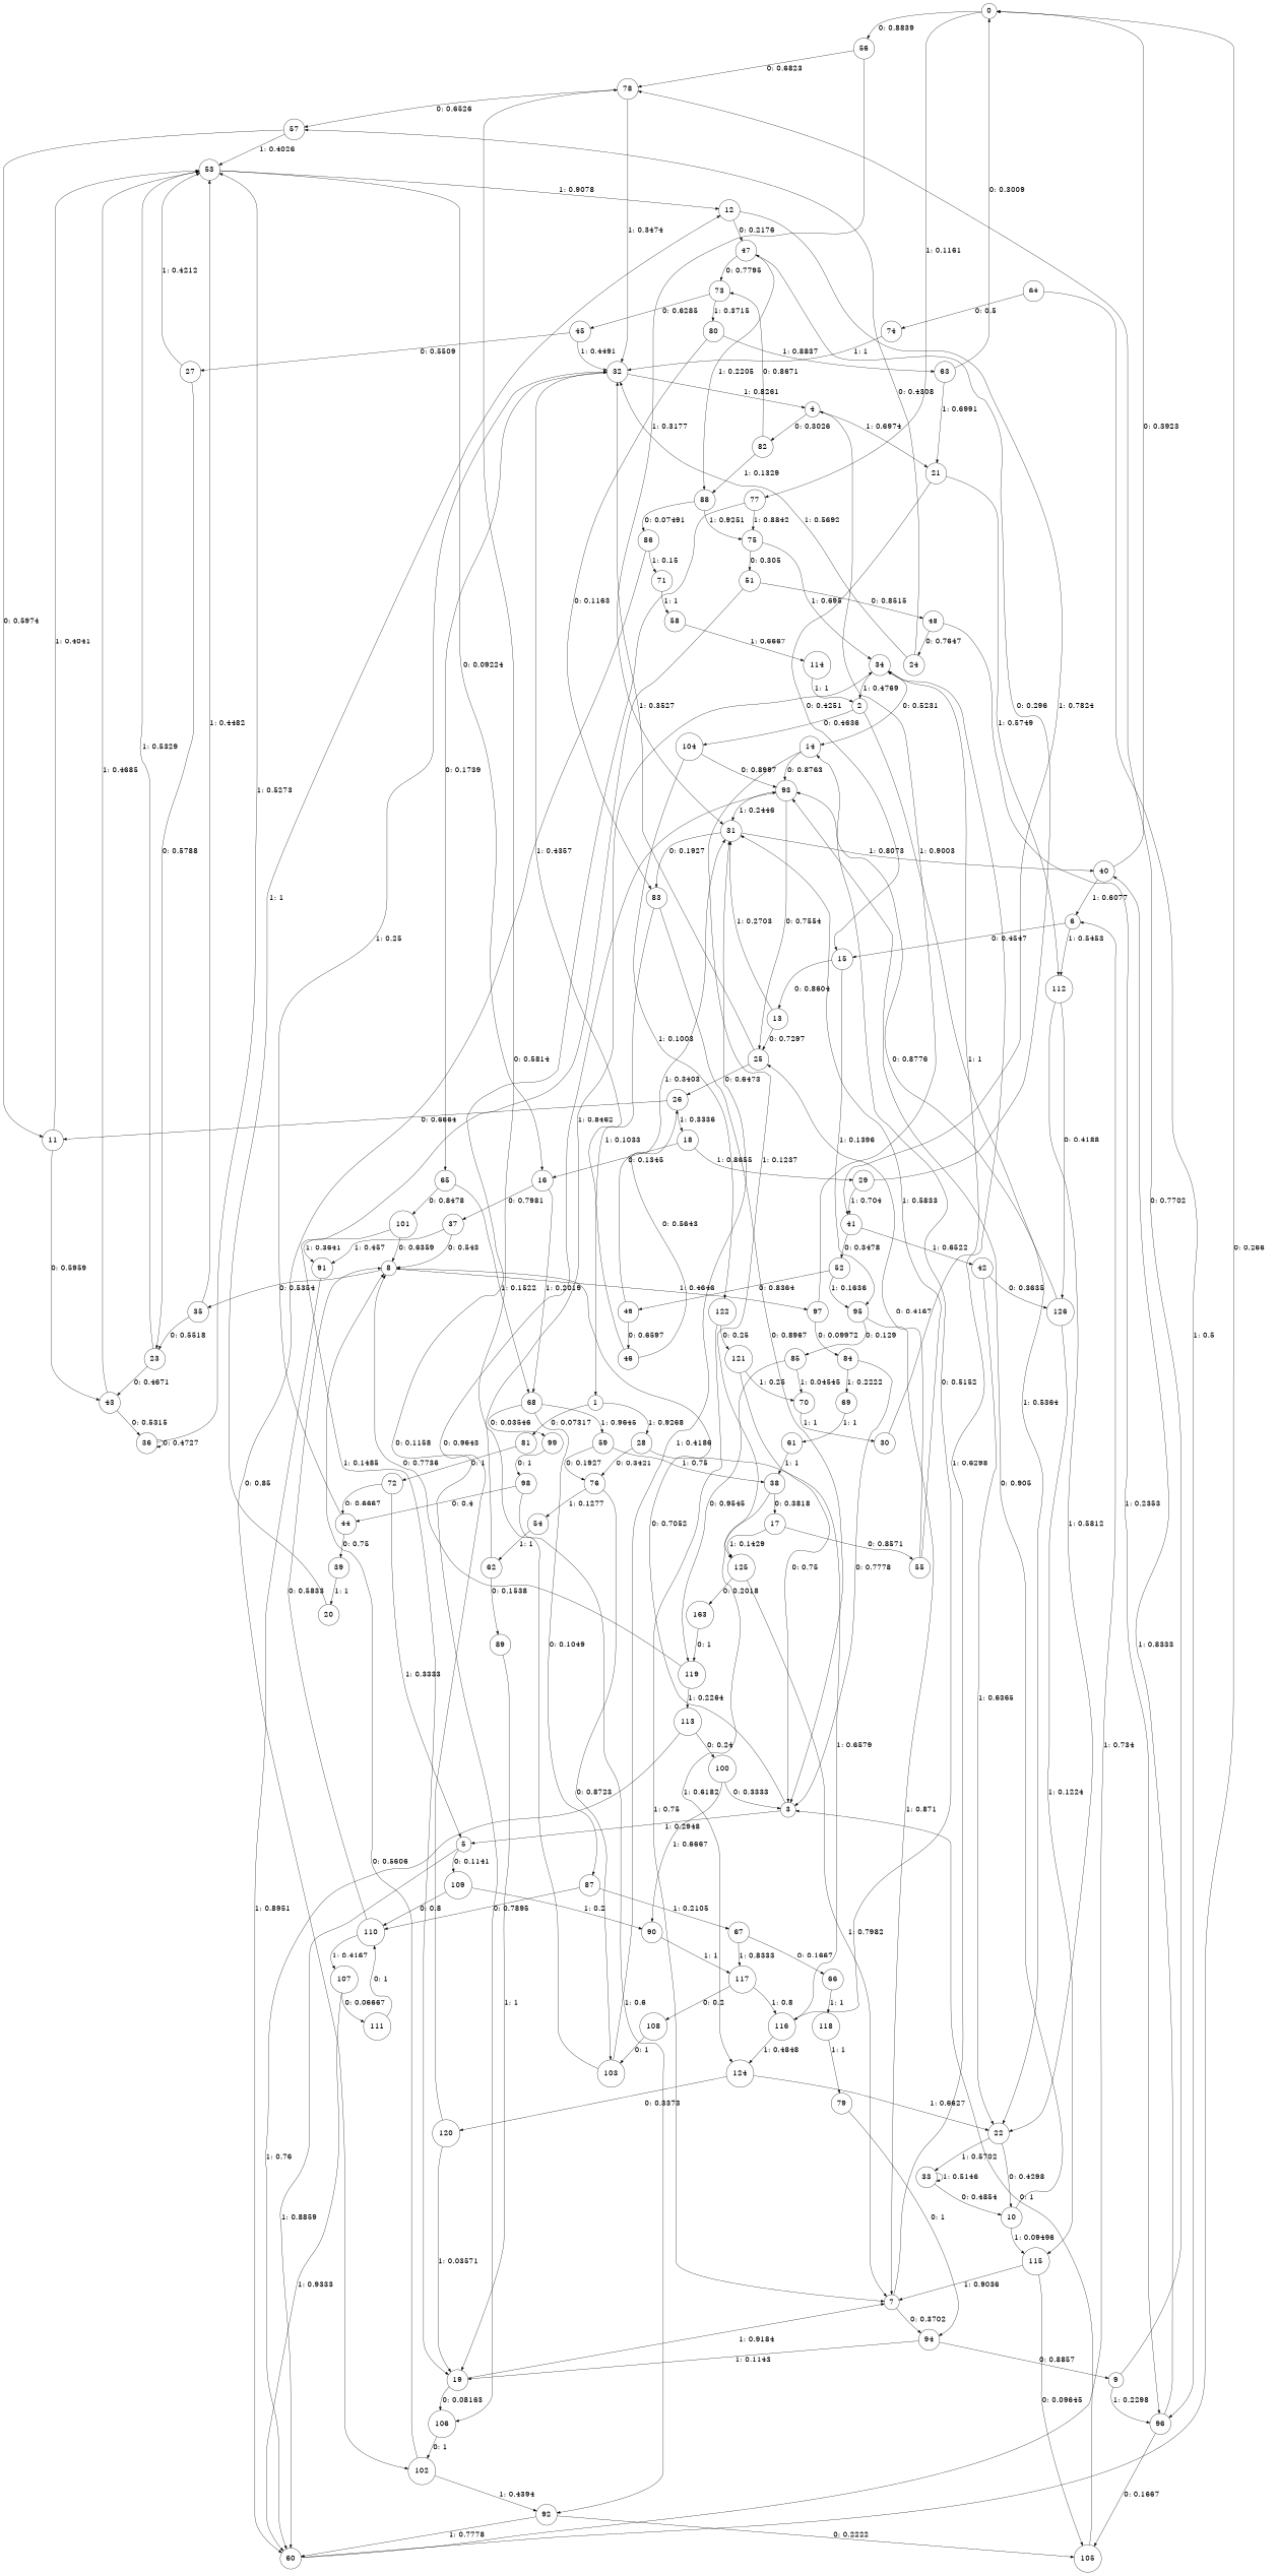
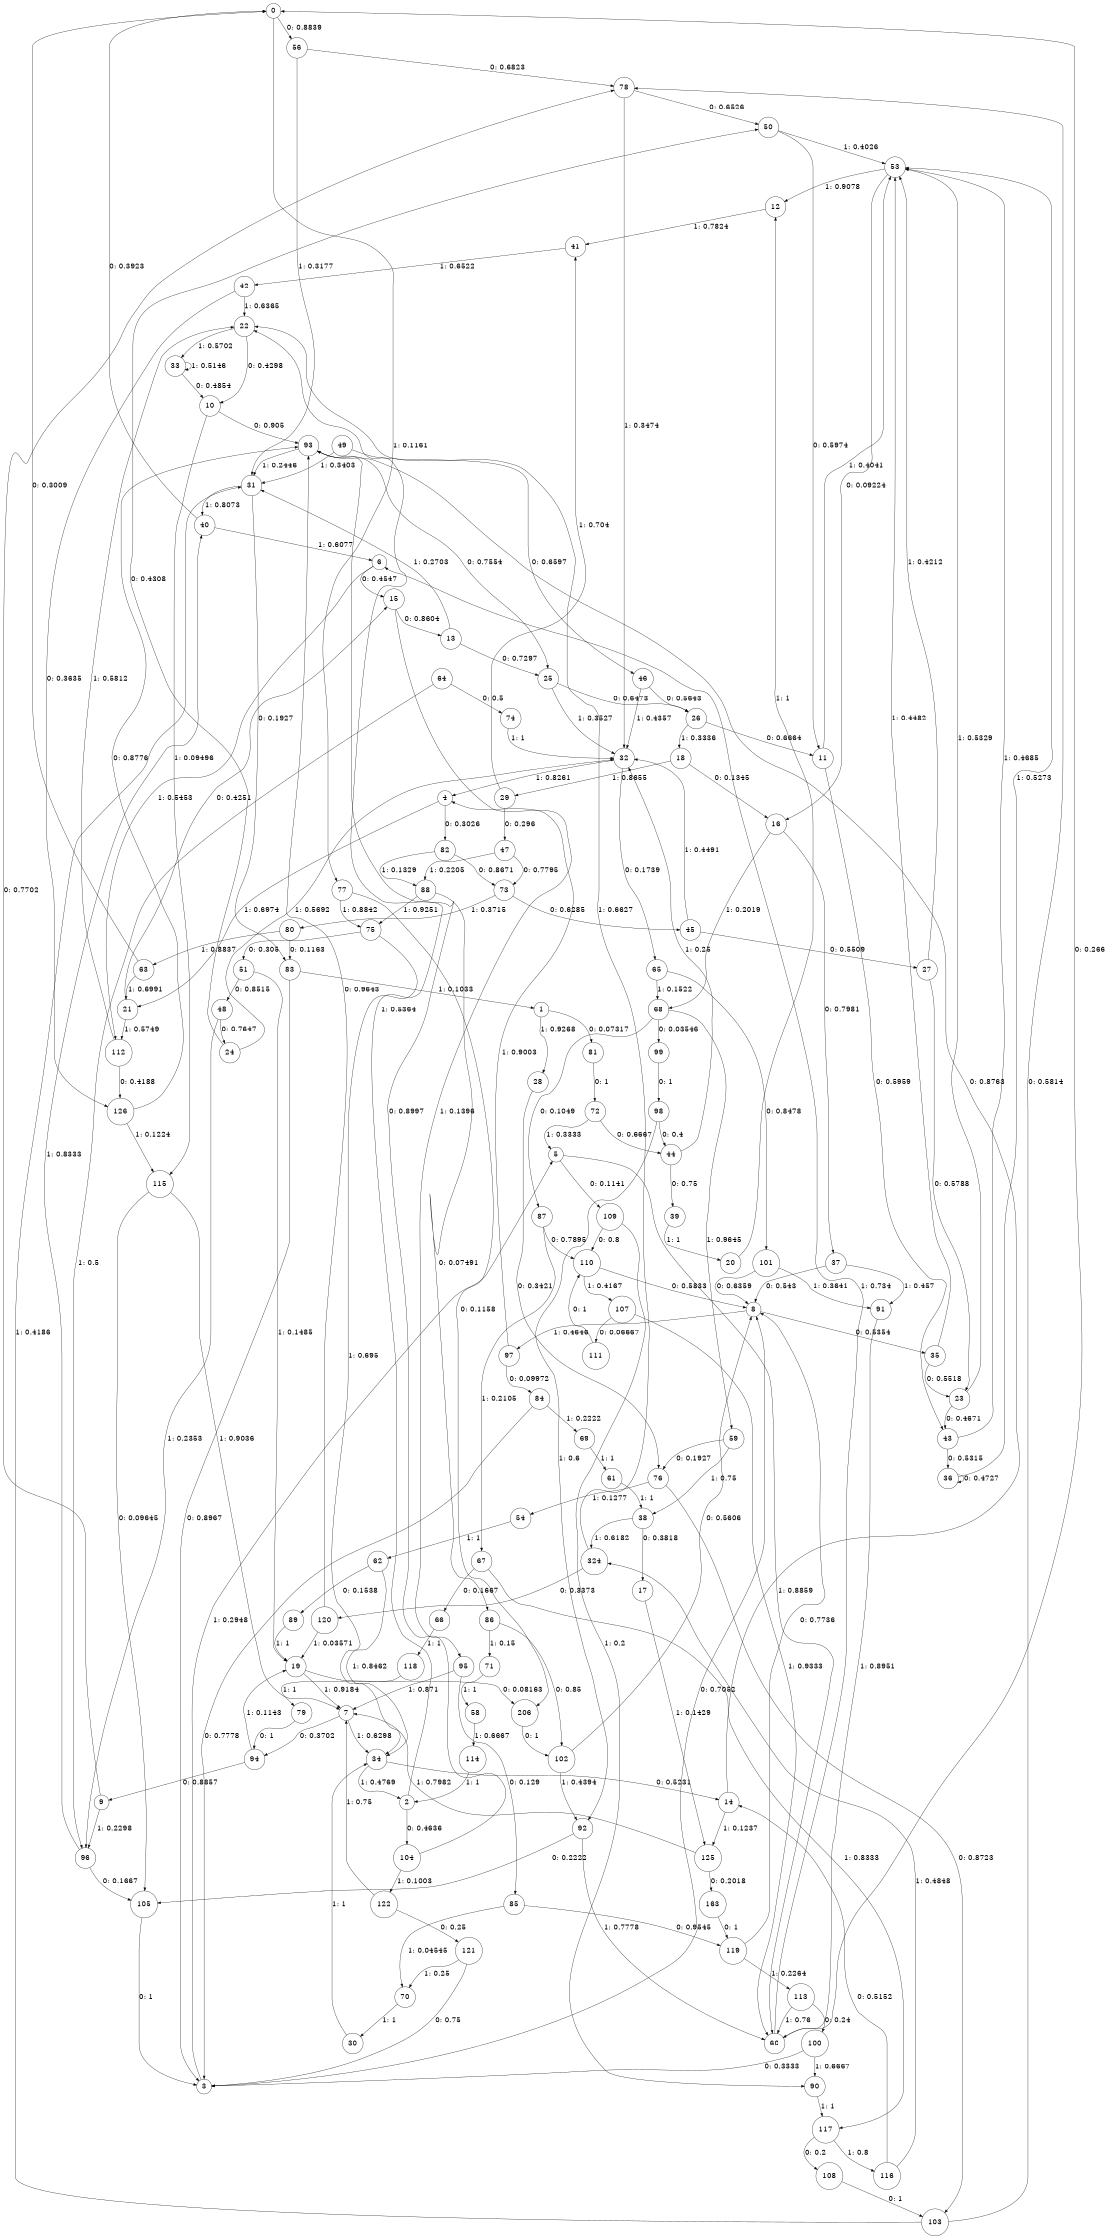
  digraph {
    node [fontsize=24 shape=circle]
    edge [fontsize=24]
    0
    56
    77
    78
    31
-   106
+   106 [label=206]
    75
-   57
+   57 [label=50]
    32
    40
    83
    102
    34
    51
    1
    81
    28
    72
    76
    116
    5
    44
    54
    103
    14
-   124
+   124 [label=324]
    2
    104
    22
    93
    122
    10
    33
    25
    7
    121
    115
    3
    8
    35
    97
    109
    60
    53
    23
    4
    84
    110
    90
    6
    82
    21
    73
    88
    15
    112
    45
    80
    86
    13
    95
    126
    107
    117
    85
    94
    9
    19
    96
    125
    12
    16
    43
    69
    105
    11
    65
    26
    36
    47
    41
    37
    68
-   52
    42
    49
    18
    n88 [label=163]
    119
    70
    91
    59
    99
    87
    38
    98
    17
-   55
    29
    92
    20
    24
    101
    27
    62
    120
    30
    67
    39
    46
    63
    71
    48
    64
    74
    89
    58
    114
    61
    66
    118
    79
    108
    113
    100
    111
    0 -> 56 [label="0: 0.8839   "]
    0 -> 77 [label="1: 0.1161   "]
    56 -> 78 [label="0: 0.6823   "]
    56 -> 31 [label="1: 0.3177   "]
    77 -> 106 [label="0: 0.1158   "]
    77 -> 75 [label="1: 0.8842   "]
    78 -> 57 [label="0: 0.6526   "]
    78 -> 32 [label="1: 0.3474   "]
    31 -> 40 [label="1: 0.8073   "]
    31 -> 83 [label="0: 0.1927   "]
    106 -> 102 [label="0: 1        "]
    75 -> 34 [label="1: 0.695    "]
    75 -> 51 [label="0: 0.305    "]
    57 -> 53 [label="1: 0.4026   "]
    57 -> 11 [label="0: 0.5974   "]
    32 -> 4 [label="1: 0.8261   "]
    32 -> 65 [label="0: 0.1739   "]
    40 -> 0 [label="0: 0.3923   "]
    40 -> 6 [label="1: 0.6077   "]
    83 -> 1 [label="1: 0.1033   "]
    83 -> 3 [label="0: 0.8967   "]
    102 -> 8 [label="0: 0.5606   "]
    102 -> 92 [label="1: 0.4394   "]
    34 -> 14 [label="0: 0.5231   "]
    34 -> 2 [label="1: 0.4769   "]
    51 -> 19 [label="1: 0.1485   "]
    51 -> 48 [label="0: 0.8515   "]
    1 -> 81 [label="0: 0.07317  "]
    1 -> 28 [label="1: 0.9268   "]
    81 -> 72 [label="0: 1        "]
    28 -> 76 [label="0: 0.3421   "]
-   28 -> 116 [label="1: 0.6579   "]
    72 -> 5 [label="1: 0.3333   "]
    72 -> 44 [label="0: 0.6667   "]
    76 -> 54 [label="1: 0.1277   "]
    76 -> 103 [label="0: 0.8723   "]
    116 -> 14 [label="0: 0.5152   "]
    116 -> 124 [label="1: 0.4848   "]
    5 -> 109 [label="0: 0.1141   "]
    5 -> 60 [label="1: 0.8859   "]
    44 -> 32 [label="1: 0.25     "]
    44 -> 39 [label="0: 0.75     "]
    54 -> 62 [label="1: 1        "]
    103 -> 78 [label="0: 0.5814   "]
    103 -> 31 [label="1: 0.4186   "]
    14 -> 93 [label="0: 0.8763   "]
    14 -> 125 [label="1: 0.1237   "]
    124 -> 22 [label="1: 0.6627   "]
    124 -> 120 [label="0: 0.3373   "]
    2 -> 104 [label="0: 0.4636   "]
    2 -> 22 [label="1: 0.5364   "]
    104 -> 93 [label="0: 0.8997   "]
    104 -> 122 [label="1: 0.1003   "]
    22 -> 10 [label="0: 0.4298   "]
    22 -> 33 [label="1: 0.5702   "]
    93 -> 31 [label="1: 0.2446   "]
    93 -> 25 [label="0: 0.7554   "]
    122 -> 7 [label="1: 0.75     "]
    122 -> 121 [label="0: 0.25     "]
    10 -> 93 [label="0: 0.905    "]
    10 -> 115 [label="1: 0.09496  "]
    33 -> 10 [label="0: 0.4854   "]
    33 -> 33 [label="1: 0.5146   "]
    25 -> 32 [label="1: 0.3527   "]
    25 -> 26 [label="0: 0.6473   "]
    7 -> 34 [label="1: 0.6298   "]
    7 -> 94 [label="0: 0.3702   "]
    121 -> 3 [label="0: 0.75     "]
    121 -> 70 [label="1: 0.25     "]
    115 -> 7 [label="1: 0.9036   "]
    115 -> 105 [label="0: 0.09645  "]
    3 -> 5 [label="1: 0.2948   "]
    3 -> 8 [label="0: 0.7052   "]
    8 -> 35 [label="0: 0.5354   "]
    8 -> 97 [label="1: 0.4646   "]
    35 -> 53 [label="1: 0.4482   "]
    35 -> 23 [label="0: 0.5518   "]
    97 -> 4 [label="1: 0.9003   "]
    97 -> 84 [label="0: 0.09972  "]
    109 -> 110 [label="0: 0.8      "]
    109 -> 90 [label="1: 0.2      "]
    60 -> 0 [label="0: 0.266    "]
    60 -> 6 [label="1: 0.734    "]
    53 -> 12 [label="1: 0.9078   "]
    53 -> 16 [label="0: 0.09224  "]
    23 -> 53 [label="1: 0.5329   "]
    23 -> 43 [label="0: 0.4671   "]
    4 -> 82 [label="0: 0.3026   "]
    4 -> 21 [label="1: 0.6974   "]
    84 -> 3 [label="0: 0.7778   "]
    84 -> 69 [label="1: 0.2222   "]
    110 -> 8 [label="0: 0.5833   "]
    110 -> 107 [label="1: 0.4167   "]
    90 -> 117 [label="1: 1        "]
    6 -> 15 [label="0: 0.4547   "]
    6 -> 112 [label="1: 0.5453   "]
    82 -> 73 [label="0: 0.8671   "]
    82 -> 88 [label="1: 0.1329   "]
    21 -> 15 [label="0: 0.4251   "]
    21 -> 112 [label="1: 0.5749   "]
    73 -> 45 [label="0: 0.6285   "]
    73 -> 80 [label="1: 0.3715   "]
    88 -> 75 [label="1: 0.9251   "]
    88 -> 86 [label="0: 0.07491  "]
    15 -> 13 [label="0: 0.8604   "]
    15 -> 95 [label="1: 0.1396   "]
    112 -> 22 [label="1: 0.5812   "]
    112 -> 126 [label="0: 0.4188   "]
    45 -> 32 [label="1: 0.4491   "]
    45 -> 27 [label="0: 0.5509   "]
    80 -> 83 [label="0: 0.1163   "]
    80 -> 63 [label="1: 0.8837   "]
    86 -> 102 [label="0: 0.85     "]
    86 -> 71 [label="1: 0.15     "]
    13 -> 31 [label="1: 0.2703   "]
    13 -> 25 [label="0: 0.7297   "]
    95 -> 7 [label="1: 0.871    "]
    95 -> 85 [label="0: 0.129    "]
    126 -> 93 [label="0: 0.8776   "]
    126 -> 115 [label="1: 0.1224   "]
    107 -> 60 [label="1: 0.9333   "]
    107 -> 111 [label="0: 0.06667  "]
    117 -> 116 [label="1: 0.8      "]
    117 -> 108 [label="0: 0.2      "]
    85 -> 119 [label="0: 0.9545   "]
    85 -> 70 [label="1: 0.04545  "]
    94 -> 9 [label="0: 0.8857   "]
    94 -> 19 [label="1: 0.1143   "]
    9 -> 78 [label="0: 0.7702   "]
    9 -> 96 [label="1: 0.2298   "]
    19 -> 106 [label="0: 0.08163  "]
    19 -> 7 [label="1: 0.9184   "]
    96 -> 40 [label="1: 0.8333   "]
    96 -> 105 [label="0: 0.1667   "]
    125 -> 7 [label="1: 0.7982   "]
    125 -> n88 [label="0: 0.2018   "]
-   12 -> 47 [label="0: 0.2176   "]
    12 -> 41 [label="1: 0.7824   "]
    16 -> 37 [label="0: 0.7981   "]
    16 -> 68 [label="1: 0.2019   "]
    43 -> 53 [label="1: 0.4685   "]
    43 -> 36 [label="0: 0.5315   "]
    69 -> 61 [label="1: 1        "]
    105 -> 3 [label="0: 1        "]
    11 -> 53 [label="1: 0.4041   "]
    11 -> 43 [label="0: 0.5959   "]
    65 -> 68 [label="1: 0.1522   "]
    65 -> 101 [label="0: 0.8478   "]
    26 -> 11 [label="0: 0.6664   "]
    26 -> 18 [label="1: 0.3336   "]
    36 -> 53 [label="1: 0.5273   "]
    36 -> 36 [label="0: 0.4727   "]
    47 -> 73 [label="0: 0.7795   "]
    47 -> 88 [label="1: 0.2205   "]
-   41 -> 52 [label="0: 0.3478   "]
    41 -> 42 [label="1: 0.6522   "]
    37 -> 8 [label="0: 0.543    "]
    37 -> 91 [label="1: 0.457    "]
    68 -> 59 [label="1: 0.9645   "]
    68 -> 99 [label="0: 0.03546  "]
    68 -> 87 [label="0: 0.1049   "]
-   52 -> 95 [label="1: 0.1636   "]
-   52 -> 49 [label="0: 0.8364   "]
    42 -> 22 [label="1: 0.6365   "]
    42 -> 126 [label="0: 0.3635   "]
    49 -> 31 [label="1: 0.3403   "]
    49 -> 46 [label="0: 0.6597   "]
    18 -> 16 [label="0: 0.1345   "]
    18 -> 29 [label="1: 0.8655   "]
    n88 -> 119 [label="0: 1        "]
    119 -> 8 [label="0: 0.7736   "]
    119 -> 113 [label="1: 0.2264   "]
    70 -> 30 [label="1: 1        "]
    91 -> 60 [label="1: 0.8951   "]
    59 -> 76 [label="0: 0.1927   "]
    59 -> 38 [label="1: 0.75     "]
    99 -> 98 [label="0: 1        "]
    87 -> 110 [label="0: 0.7895   "]
    87 -> 67 [label="1: 0.2105   "]
    38 -> 124 [label="1: 0.6182   "]
    38 -> 17 [label="0: 0.3818   "]
    98 -> 44 [label="0: 0.4      "]
    98 -> 92 [label="1: 0.6      "]
    17 -> 125 [label="1: 0.1429   "]
-   17 -> 55 [label="0: 0.8571   "]
-   55 -> 31 [label="1: 0.5833   "]
-   55 -> 25 [label="0: 0.4167   "]
    29 -> 47 [label="0: 0.296    "]
    29 -> 41 [label="1: 0.704    "]
    92 -> 60 [label="1: 0.7778   "]
    92 -> 105 [label="0: 0.2222   "]
    20 -> 12 [label="1: 1        "]
    24 -> 57 [label="0: 0.4308   "]
    24 -> 32 [label="1: 0.5692   "]
    101 -> 8 [label="0: 0.6359   "]
    101 -> 91 [label="1: 0.3641   "]
    27 -> 53 [label="1: 0.4212   "]
    27 -> 23 [label="0: 0.5788   "]
    62 -> 34 [label="1: 0.8462   "]
    62 -> 89 [label="0: 0.1538   "]
    120 -> 93 [label="0: 0.9643   "]
    120 -> 19 [label="1: 0.03571  "]
    30 -> 34 [label="1: 1        "]
    67 -> 117 [label="1: 0.8333   "]
    67 -> 66 [label="0: 0.1667   "]
    39 -> 20 [label="1: 1        "]
    46 -> 32 [label="1: 0.4357   "]
    46 -> 26 [label="0: 0.5643   "]
    63 -> 0 [label="0: 0.3009   "]
    63 -> 21 [label="1: 0.6991   "]
    71 -> 58 [label="1: 1        "]
    48 -> 96 [label="1: 0.2353   "]
    48 -> 24 [label="0: 0.7647   "]
    64 -> 96 [label="1: 0.5      "]
    64 -> 74 [label="0: 0.5      "]
    74 -> 32 [label="1: 1        "]
    89 -> 19 [label="1: 1        "]
    58 -> 114 [label="1: 0.6667   "]
    114 -> 2 [label="1: 1        "]
    61 -> 38 [label="1: 1        "]
    66 -> 118 [label="1: 1        "]
    118 -> 79 [label="1: 1        "]
    79 -> 94 [label="0: 1        "]
    108 -> 103 [label="0: 1        "]
    113 -> 60 [label="1: 0.76     "]
    113 -> 100 [label="0: 0.24     "]
    100 -> 3 [label="0: 0.3333   "]
    100 -> 90 [label="1: 0.6667   "]
    111 -> 110 [label="0: 1        "]
  }
